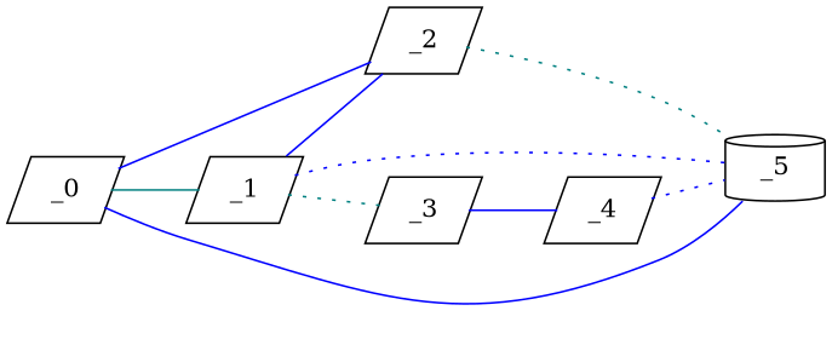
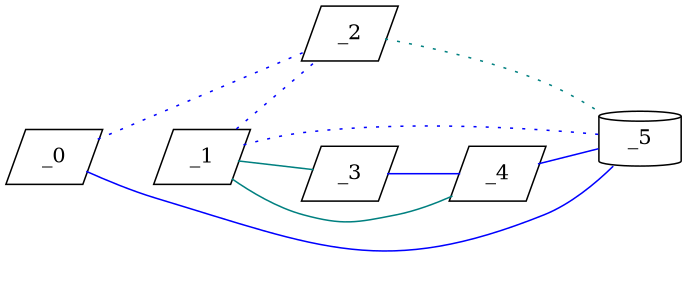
  graph {
    rankdir=LR
    node [shape=parallelogram x=81]
    edge [color=blue style=dotted valence=1]
    _0 [x=69 y=78]
    _1 [x=71 y=2]
    _2 [x=77 y=26]
    _5 [shape=cylinder y=15]
    _3 [x=79 y=5]
    _4 [y=8]
-   _0 -- _1 [color=teal style=solid]
-   _0 -- _2 [style=solid]
+   _4 -- _1 [color=teal style=solid]
+   _0 -- _2
    _0 -- _5 [style=solid]
-   _1 -- _2 [style=solid valence=2]
+   _1 -- _2 [valence=2]
    _1 -- _5
-   _1 -- _3 [color=teal]
+   _1 -- _3 [color=teal style=solid]
    _2 -- _5 [color=teal valence=2]
    _3 -- _4 [style=solid]
-   _4 -- _5
+   _4 -- _5 [style=solid]
  }
